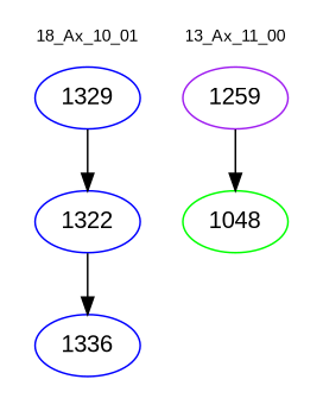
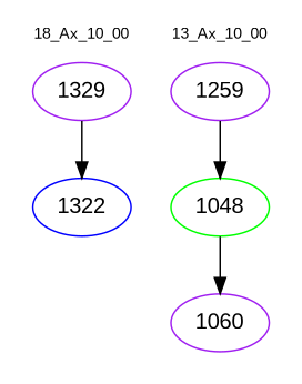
  digraph {
    fontname="Liberation Sans"
    node [color=blue fontname="Liberation Sans"]
    edge [color=black fontname="Liberation Sans"]
-   n1 [label=1329]
+   n1 [color=purple label=1329]
    n2 [label=1322]
-   n3 [label=1336]
    n4 [color=purple label=1259]
    n5 [color=green label=1048]
+   n6 [color=purple label=1060]
    subgraph cluster_1 {
      color=white
      fontsize=10
-     label="18_Ax_10_01"
+     label="18_Ax_10_00"
      n1
      n2
-     n3
    }
    subgraph cluster_2 {
      color=white
      fontsize=10
-     label="13_Ax_11_00"
+     label="13_Ax_10_00"
      n4
      n5
+     n6
    }
    n1 -> n2
-   n2 -> n3
    n4 -> n5
+   n5 -> n6
  }
